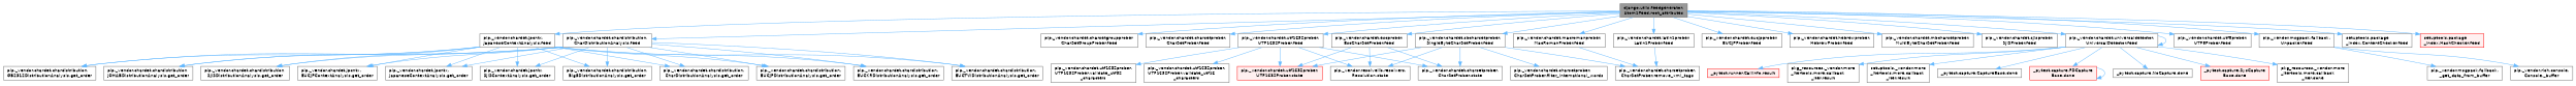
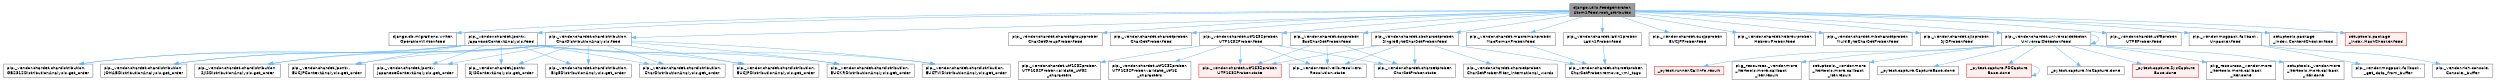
  digraph {
    rankdir=TB
    node [color=grey40 fillcolor=white fontname=Helvetica fontsize=10 shape=box style=filled]
    edge [color=steelblue1 fontname=Helvetica fontsize=10 labelfontname=Helvetica labelfontsize=10 style=solid]
    n1 [color=gray40 fillcolor=grey60 fontcolor=black height=0.2 label="django.utils.feedgenerator.\lAtom1Feed.root_attributes" width=0.4]
+   n2 [height=0.2 label="django.db.migrations.writer.\lOperationWriter.feed" width=0.4]
    n3 [height=0.2 label="pip._vendor.chardet.chardistribution.\lCharDistributionAnalysis.feed" width=0.4]
    n4 [height=0.2 label="pip._vendor.chardet.charsetgroupprober.\lCharSetGroupProber.feed" width=0.4]
    n5 [height=0.2 label="pip._vendor.chardet.charsetprober.\lCharSetProber.feed" width=0.4]
    n6 [height=0.2 label="pip._vendor.chardet.escprober.\lEscCharSetProber.feed" width=0.4]
    n7 [height=0.2 label="pip._vendor.chardet.eucjpprober.\lEUCJPProber.feed" width=0.4]
    n8 [height=0.2 label="pip._vendor.chardet.hebrewprober.\lHebrewProber.feed" width=0.4]
    n9 [height=0.2 label="pip._vendor.chardet.jpcntx.\lJapaneseContextAnalysis.feed" width=0.4]
    n10 [height=0.2 label="pip._vendor.chardet.latin1prober.\lLatin1Prober.feed" width=0.4]
    n11 [height=0.2 label="pip._vendor.chardet.macromanprober.\lMacRomanProber.feed" width=0.4]
    n12 [height=0.2 label="pip._vendor.chardet.mbcharsetprober.\lMultiByteCharSetProber.feed" width=0.4]
    n13 [height=0.2 label="pip._vendor.chardet.sbcharsetprober.\lSingleByteCharSetProber.feed" width=0.4]
    n14 [height=0.2 label="pip._vendor.chardet.sjisprober.\lSJISProber.feed" width=0.4]
    n15 [height=0.2 label="pip._vendor.chardet.universaldetector.\lUniversalDetector.feed" width=0.4]
    n16 [height=0.2 label="pip._vendor.chardet.utf1632prober.\lUTF1632Prober.feed" width=0.4]
    n17 [height=0.2 label="pip._vendor.chardet.utf8prober.\lUTF8Prober.feed" width=0.4]
    n18 [height=0.2 label="pip._vendor.msgpack.fallback.\lUnpacker.feed" width=0.4]
    n19 [height=0.2 label="setuptools.package\l_index.ContentChecker.feed" width=0.4]
    n20 [color=red fillcolor="#FFF0F0" height=0.2 label="setuptools.package\l_index.HashChecker.feed" width=0.4]
    n21 [height=0.2 label="pip._vendor.chardet.chardistribution.\lBig5DistributionAnalysis.get_order" width=0.4]
    n22 [height=0.2 label="pip._vendor.chardet.chardistribution.\lCharDistributionAnalysis.get_order" width=0.4]
    n23 [height=0.2 label="pip._vendor.chardet.chardistribution.\lEUCJPDistributionAnalysis.get_order" width=0.4]
    n24 [height=0.2 label="pip._vendor.chardet.chardistribution.\lEUCKRDistributionAnalysis.get_order" width=0.4]
    n25 [height=0.2 label="pip._vendor.chardet.chardistribution.\lEUCTWDistributionAnalysis.get_order" width=0.4]
    n26 [height=0.2 label="pip._vendor.chardet.chardistribution.\lGB2312DistributionAnalysis.get_order" width=0.4]
    n27 [height=0.2 label="pip._vendor.chardet.chardistribution.\lJOHABDistributionAnalysis.get_order" width=0.4]
    n28 [height=0.2 label="pip._vendor.chardet.chardistribution.\lSJISDistributionAnalysis.get_order" width=0.4]
    n29 [height=0.2 label="pip._vendor.chardet.jpcntx.\lEUCJPContextAnalysis.get_order" width=0.4]
    n30 [height=0.2 label="pip._vendor.chardet.jpcntx.\lJapaneseContextAnalysis.get_order" width=0.4]
    n31 [height=0.2 label="pip._vendor.chardet.jpcntx.\lSJISContextAnalysis.get_order" width=0.4]
    n32 [height=0.2 label="pip._vendor.chardet.charsetprober.\lCharSetProber.state" width=0.4]
    n33 [color=red fillcolor="#FFF0F0" height=0.2 label="pip._vendor.chardet.utf1632prober.\lUTF1632Prober.state" width=0.4]
    n34 [height=0.2 label="pip._vendor.resolvelib.resolvers.\lResolution.state" width=0.4]
    n35 [height=0.2 label="pip._vendor.chardet.charsetprober.\lCharSetProber.remove_xml_tags" width=0.4]
    n36 [height=0.2 label="pip._vendor.chardet.charsetprober.\lCharSetProber.filter_international_words" width=0.4]
    n37 [height=0.2 label="_pytest.capture.CaptureBase.done" width=0.4]
    n38 [color=red fillcolor="#FFF0F0" height=0.2 label="_pytest.capture.FDCapture\lBase.done" width=0.4]
    n39 [height=0.2 label="_pytest.capture.NoCapture.done" width=0.4]
    n40 [color=red fillcolor="#FFF0F0" height=0.2 label="_pytest.capture.SysCapture\lBase.done" width=0.4]
    n41 [height=0.2 label="pkg_resources._vendor.more\l_itertools.more.callback\l_iter.done" width=0.4]
+   n42 [height=0.2 label="setuptools._vendor.more\l_itertools.more.callback\l_iter.done" width=0.4]
    n43 [color=red fillcolor="#FFF0F0" height=0.2 label="_pytest.runner.CallInfo.result" width=0.4]
    n44 [height=0.2 label="pkg_resources._vendor.more\l_itertools.more.callback\l_iter.result" width=0.4]
    n45 [height=0.2 label="setuptools._vendor.more\l_itertools.more.callback\l_iter.result" width=0.4]
    n46 [height=0.2 label="pip._vendor.chardet.utf1632prober.\lUTF1632Prober.validate_utf16\l_characters" width=0.4]
    n47 [height=0.2 label="pip._vendor.chardet.utf1632prober.\lUTF1632Prober.validate_utf32\l_characters" width=0.4]
    n48 [height=0.2 label="pip._vendor.rich.console.\lConsole._buffer" width=0.4]
    n49 [height=0.2 label="pip._vendor.msgpack.fallback.\l_get_data_from_buffer" width=0.4]
+   n1 -> n2
    n1 -> n3
    n1 -> n4
    n1 -> n5
    n1 -> n6
    n1 -> n7
    n1 -> n8
    n1 -> n9
    n1 -> n10
    n1 -> n11
    n1 -> n12
    n1 -> n13
    n1 -> n14
    n1 -> n15
    n1 -> n16
    n1 -> n17
    n1 -> n18
    n1 -> n19
    n1 -> n20
    n3 -> n21
    n3 -> n22
    n3 -> n23
    n3 -> n24
    n3 -> n25
    n3 -> n26
    n3 -> n27
    n3 -> n28
    n3 -> n29
    n3 -> n30
    n3 -> n31
    n6 -> n32
    n6 -> n33
    n6 -> n34
    n9 -> n21
    n9 -> n22
    n9 -> n23
    n9 -> n24
    n9 -> n25
    n9 -> n26
    n9 -> n27
    n9 -> n28
    n9 -> n29
    n9 -> n30
    n9 -> n31
    n10 -> n35
    n11 -> n35
    n13 -> n32
    n13 -> n33
    n13 -> n34
    n13 -> n35
    n13 -> n36
    n15 -> n15
    n15 -> n37
    n15 -> n38
    n15 -> n39
    n15 -> n40
    n15 -> n41
+   n15 -> n42
    n15 -> n43
    n15 -> n44
    n15 -> n45
    n16 -> n32
    n16 -> n33
    n16 -> n34
    n16 -> n46
    n16 -> n47
    n18 -> n48
    n18 -> n49
    n38 -> n38
  }
